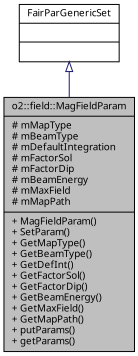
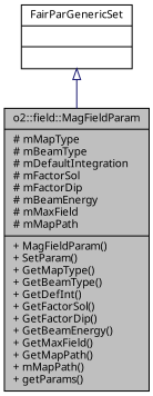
  digraph {
    fontname="Noto Sans"
    node [color=black fontname="Noto Sans" fontsize=10 shape=record]
-   n1 [fillcolor=grey75 fontcolor=black height=0.2 label="{o2::field::MagFieldParam\n|# mMapType\l# mBeamType\l# mDefaultIntegration\l# mFactorSol\l# mFactorDip\l# mBeamEnergy\l# mMaxField\l# mMapPath\l|+ MagFieldParam()\l+ SetParam()\l+ GetMapType()\l+ GetBeamType()\l+ GetDefInt()\l+ GetFactorSol()\l+ GetFactorDip()\l+ GetBeamEnergy()\l+ GetMaxField()\l+ GetMapPath()\l+ putParams()\l+ getParams()\l}" style=filled width=0.4]
+   n1 [fillcolor=grey75 fontcolor=black height=0.2 label="{o2::field::MagFieldParam\n|# mMapType\l# mBeamType\l# mDefaultIntegration\l# mFactorSol\l# mFactorDip\l# mBeamEnergy\l# mMaxField\l# mMapPath\l|+ MagFieldParam()\l+ SetParam()\l+ GetMapType()\l+ GetBeamType()\l+ GetDefInt()\l+ GetFactorSol()\l+ GetFactorDip()\l+ GetBeamEnergy()\l+ GetMaxField()\l+ GetMapPath()\l+ mMapPath()\l+ getParams()\l}" style=filled width=0.4]
    n2 [height=0.2 label="{FairParGenericSet\n||}" width=0.4]
    n2 -> n1 [arrowtail=onormal color=midnightblue dir=back fontname="Noto Sans" fontsize=10 labelfontname=Helvetica labelfontsize=10 style=solid]
  }
